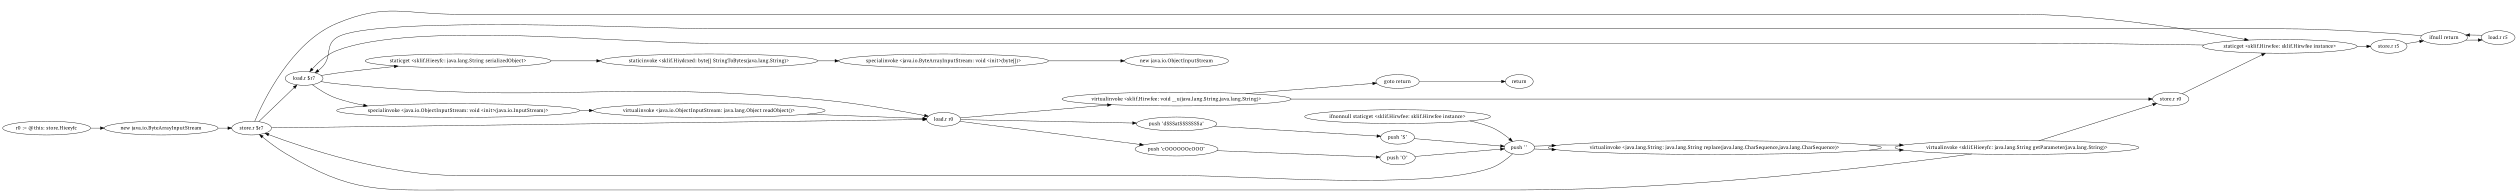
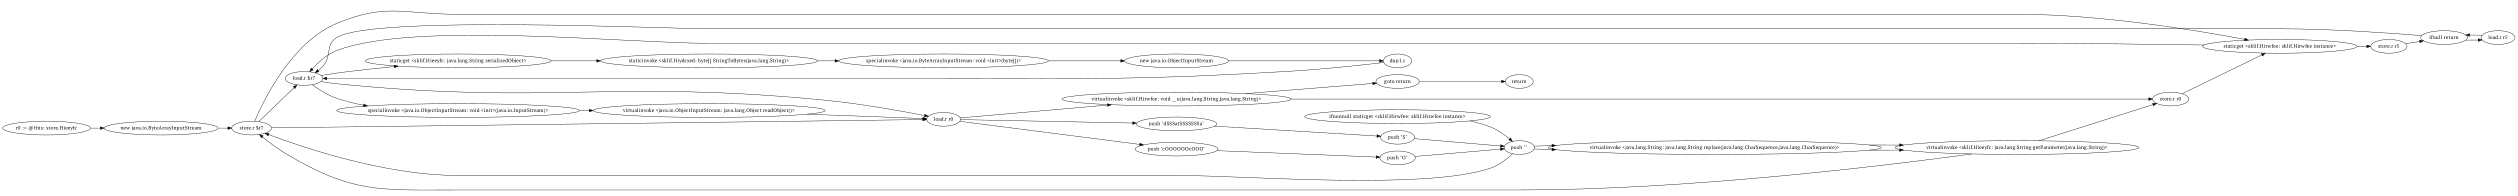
  digraph {
    fontname="PT Serif"
    rankdir=LR
    node [fontname="PT Serif"]
    edge [fontname="PT Serif"]
    n1 [label="r0 := @this: store.Hieeyfc"]
    "new java.io.ByteArrayInputStream"
    "store.r $r7"
    "load.r $r7"
    "load.r r0"
    "staticget <sklif.Hirwfee: sklif.Hirwfee instance>"
    "staticget <sklif.Hieeyfc: java.lang.String serializedObject>"
    "specialinvoke <java.io.ObjectInputStream: void <init>(java.io.InputStream)>"
    "push \"dSSSatSSSSSSSa\""
    "push \"cOOOOOOcOOO\""
    "virtualinvoke <sklif.Hirwfee: void __u(java.lang.String,java.lang.String)>"
    "store.r r5"
    "staticinvoke <sklif.Hiydcxed: byte[] StringToBytes(java.lang.String)>"
    "virtualinvoke <java.io.ObjectInputStream: java.lang.Object readObject()>"
    "ifnonnull staticget <sklif.Hirwfee: sklif.Hirwfee instance>"
    "push \"\""
    "specialinvoke <java.io.ByteArrayInputStream: void <init>(byte[])>"
    "new java.io.ObjectInputStream"
+   "dup1.r"
    "push \"S\""
    "push \"O\""
    "store.r r0"
    "goto return"
    "virtualinvoke <java.lang.String: java.lang.String replace(java.lang.CharSequence,java.lang.CharSequence)>"
    "virtualinvoke <sklif.Hieeyfc: java.lang.String getParameter(java.lang.String)>"
    "ifnull return"
    "load.r r5"
    return
    n1 -> "new java.io.ByteArrayInputStream"
    "new java.io.ByteArrayInputStream" -> "store.r $r7"
    "store.r $r7" -> "load.r $r7"
    "store.r $r7" -> "load.r r0"
    "store.r $r7" -> "staticget <sklif.Hirwfee: sklif.Hirwfee instance>"
    "load.r $r7" -> "load.r r0"
    "load.r $r7" -> "staticget <sklif.Hieeyfc: java.lang.String serializedObject>"
    "load.r $r7" -> "specialinvoke <java.io.ObjectInputStream: void <init>(java.io.InputStream)>"
    "load.r r0" -> "push \"dSSSatSSSSSSSa\""
    "load.r r0" -> "push \"cOOOOOOcOOO\""
    "load.r r0" -> "virtualinvoke <sklif.Hirwfee: void __u(java.lang.String,java.lang.String)>"
    "staticget <sklif.Hirwfee: sklif.Hirwfee instance>" -> "load.r $r7"
    "staticget <sklif.Hirwfee: sklif.Hirwfee instance>" -> "store.r r5"
    "staticget <sklif.Hieeyfc: java.lang.String serializedObject>" -> "staticinvoke <sklif.Hiydcxed: byte[] StringToBytes(java.lang.String)>"
    "specialinvoke <java.io.ObjectInputStream: void <init>(java.io.InputStream)>" -> "virtualinvoke <java.io.ObjectInputStream: java.lang.Object readObject()>"
    "push \"dSSSatSSSSSSSa\"" -> "push \"S\""
    "push \"cOOOOOOcOOO\"" -> "push \"O\""
    "virtualinvoke <sklif.Hirwfee: void __u(java.lang.String,java.lang.String)>" -> "store.r r0"
    "virtualinvoke <sklif.Hirwfee: void __u(java.lang.String,java.lang.String)>" -> "goto return"
    "store.r r5" -> "ifnull return"
    "staticinvoke <sklif.Hiydcxed: byte[] StringToBytes(java.lang.String)>" -> "specialinvoke <java.io.ByteArrayInputStream: void <init>(byte[])>"
    "virtualinvoke <java.io.ObjectInputStream: java.lang.Object readObject()>" -> "load.r r0"
    "ifnonnull staticget <sklif.Hirwfee: sklif.Hirwfee instance>" -> "push \"\""
    "push \"\"" -> "store.r $r7"
    "push \"\"" -> "virtualinvoke <java.lang.String: java.lang.String replace(java.lang.CharSequence,java.lang.CharSequence)>"
    "push \"\"" -> "virtualinvoke <java.lang.String: java.lang.String replace(java.lang.CharSequence,java.lang.CharSequence)>"
    "specialinvoke <java.io.ByteArrayInputStream: void <init>(byte[])>" -> "new java.io.ObjectInputStream"
+   "new java.io.ObjectInputStream" -> "dup1.r"
+   "dup1.r" -> "load.r $r7"
    "push \"S\"" -> "push \"\""
    "push \"O\"" -> "push \"\""
    "store.r r0" -> "staticget <sklif.Hirwfee: sklif.Hirwfee instance>"
    "goto return" -> return
    "virtualinvoke <java.lang.String: java.lang.String replace(java.lang.CharSequence,java.lang.CharSequence)>" -> "virtualinvoke <sklif.Hieeyfc: java.lang.String getParameter(java.lang.String)>"
    "virtualinvoke <java.lang.String: java.lang.String replace(java.lang.CharSequence,java.lang.CharSequence)>" -> "virtualinvoke <sklif.Hieeyfc: java.lang.String getParameter(java.lang.String)>"
    "virtualinvoke <sklif.Hieeyfc: java.lang.String getParameter(java.lang.String)>" -> "store.r $r7"
    "virtualinvoke <sklif.Hieeyfc: java.lang.String getParameter(java.lang.String)>" -> "store.r r0"
    "ifnull return" -> "load.r $r7"
    "ifnull return" -> "load.r r5"
    "load.r r5" -> "ifnull return"
  }
